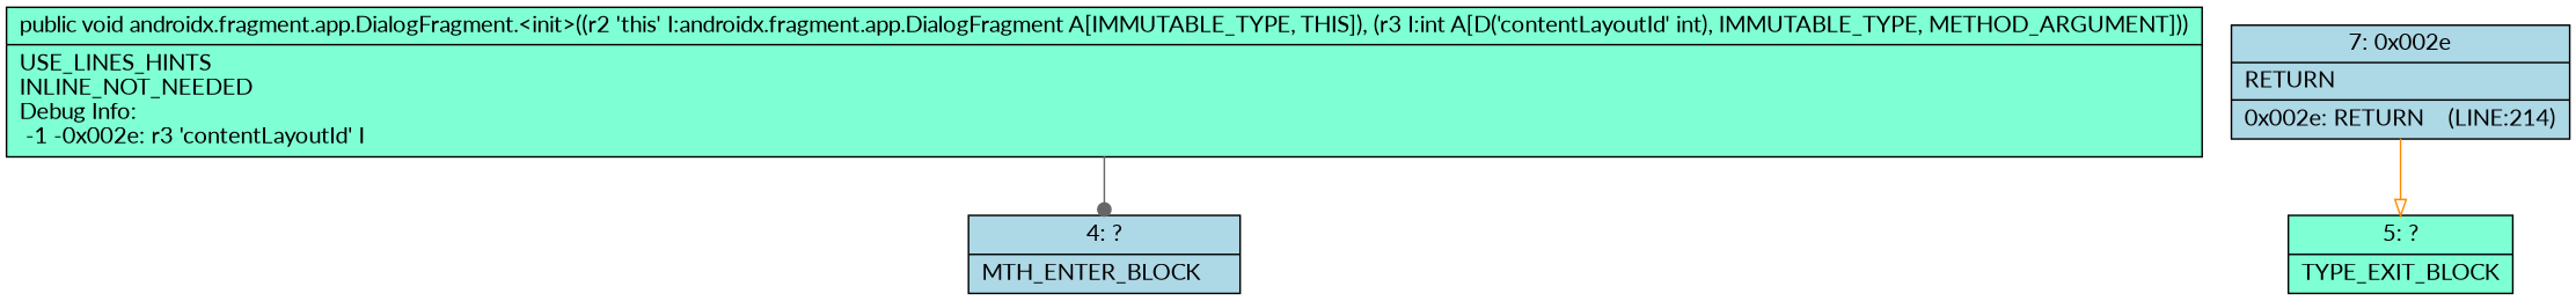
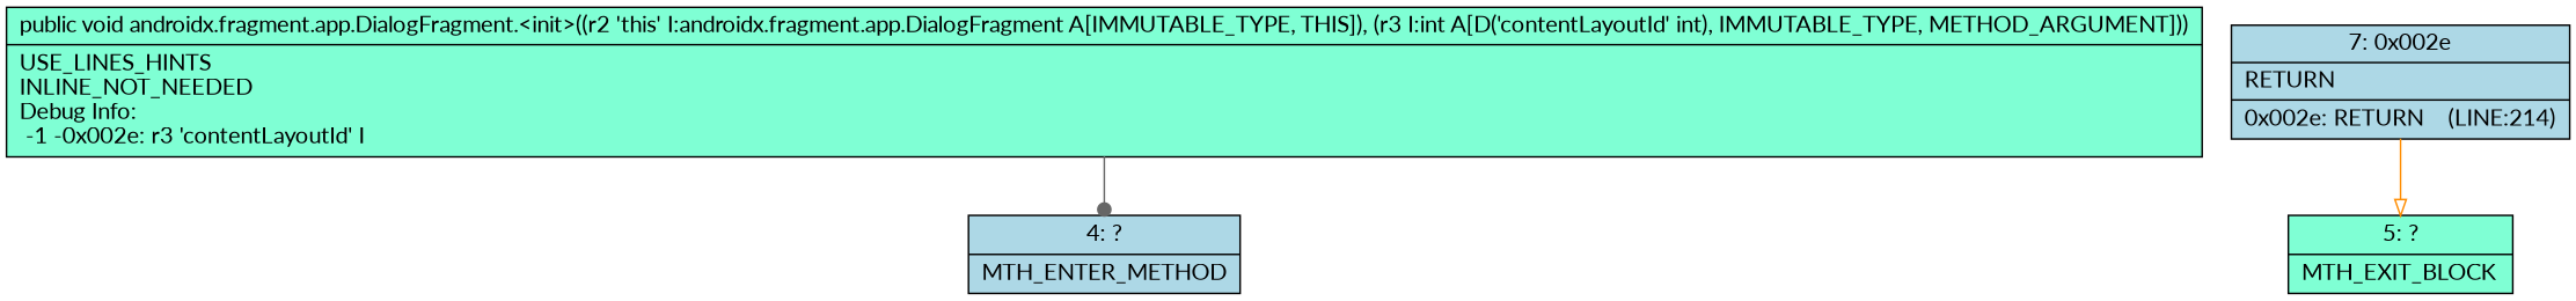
  digraph {
    fontname=Lato
    node [fillcolor=lightblue fontname=Lato shape=record style=filled]
    edge [fontname=Lato]
-   n1 [label="{4\:\ ?|MTH_ENTER_BLOCK\l}"]
+   n1 [label="{4\:\ ?|MTH_ENTER_METHOD\l}"]
    n2 [label="{7\:\ 0x002e|RETURN\l|0x002e: RETURN    (LINE:214)\l}"]
-   n3 [fillcolor=aquamarine label="{5\:\ ?|TYPE_EXIT_BLOCK\l}"]
+   n3 [fillcolor=aquamarine label="{5\:\ ?|MTH_EXIT_BLOCK\l}"]
    n4 [fillcolor=aquamarine label="{public void androidx.fragment.app.DialogFragment.\<init\>((r2 'this' I:androidx.fragment.app.DialogFragment A[IMMUTABLE_TYPE, THIS]), (r3 I:int A[D('contentLayoutId' int), IMMUTABLE_TYPE, METHOD_ARGUMENT]))  | USE_LINES_HINTS\lINLINE_NOT_NEEDED\lDebug Info:\l  \-1 \-0x002e: r3 'contentLayoutId' I\l}"]
    n2 -> n3 [arrowhead=onormal color=darkorange]
    n4 -> n1 [arrowhead=dot color=gray40]
  }
